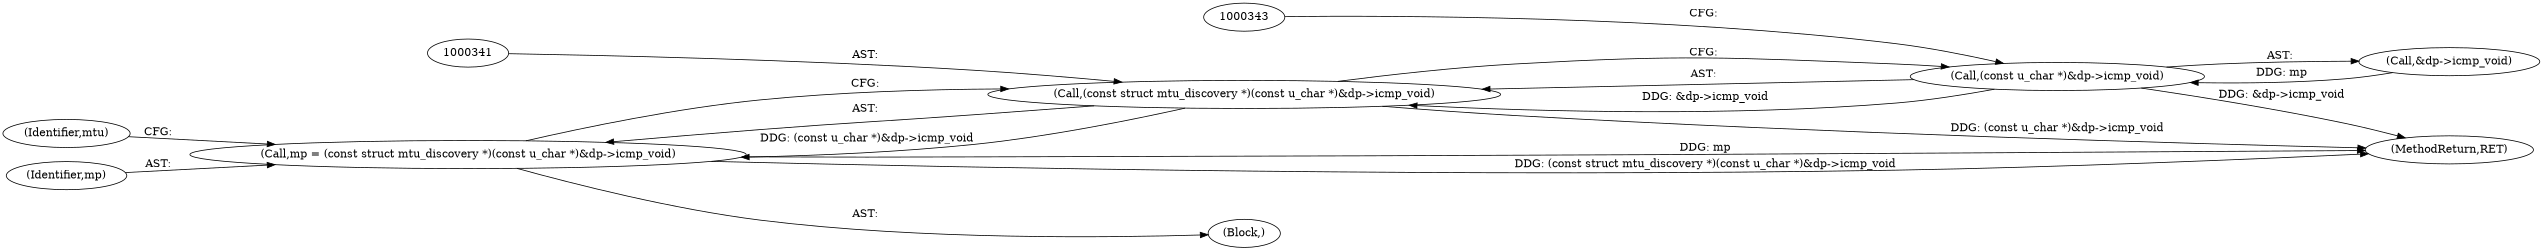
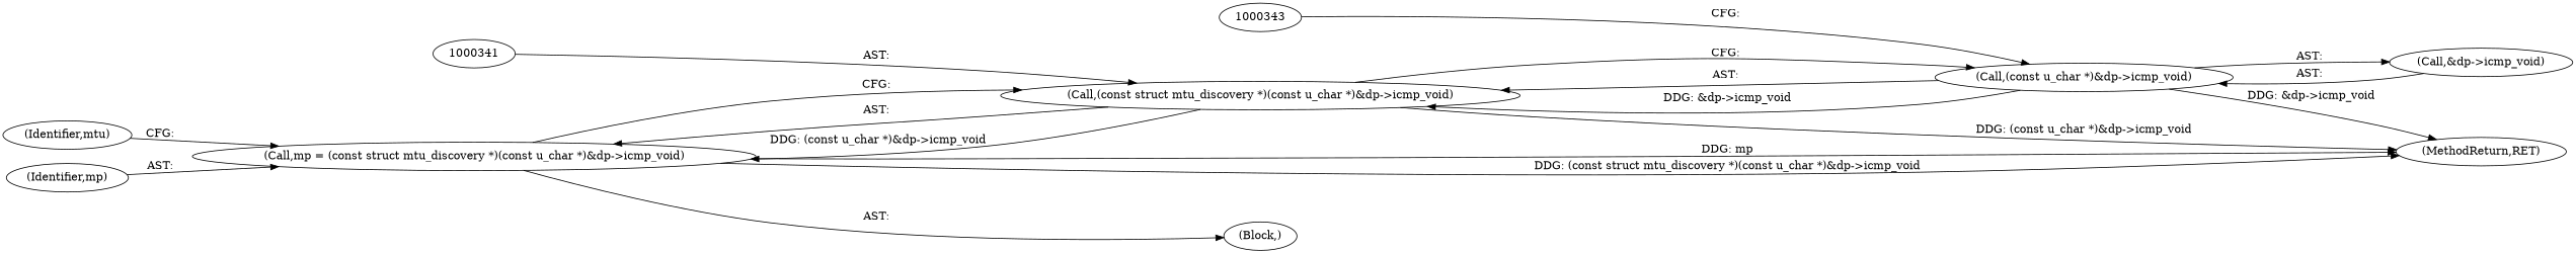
  digraph {
    rankdir=LR
    n1 [label="(Call,mp = (const struct mtu_discovery *)(const u_char *)&dp->icmp_void)"]
    n2 [label="(Call,(const struct mtu_discovery *)(const u_char *)&dp->icmp_void)"]
    n3 [label="(MethodReturn,RET)"]
    n4 [label="(Block,)"]
    n5 [label="(Call,(const u_char *)&dp->icmp_void)"]
    n6 [label="(Call,&dp->icmp_void)"]
    n7 [label="(Identifier,mtu)"]
    n8 [label="(Identifier,mp)"]
    1000341
    1000343
    n1 -> n2 [label="CFG: "]
    n1 -> n3 [label="DDG: mp"]
    n1 -> n3 [label="DDG: (const struct mtu_discovery *)(const u_char *)&dp->icmp_void"]
    n1 -> n4 [label="AST: "]
    n2 -> n1 [label="AST: "]
    n2 -> n1 [label="DDG: (const u_char *)&dp->icmp_void"]
    n2 -> n3 [label="DDG: (const u_char *)&dp->icmp_void"]
    n2 -> n5 [label="CFG: "]
    n5 -> n2 [label="AST: "]
    n5 -> n2 [label="DDG: &dp->icmp_void"]
    n5 -> n3 [label="DDG: &dp->icmp_void"]
    n5 -> n6 [label="AST: "]
-   n6 -> n5 [label="DDG: mp"]
+   n6 -> n5 [label="AST: "]
    n7 -> n1 [label="CFG: "]
    n8 -> n1 [label="AST: "]
    1000341 -> n2 [label="AST: "]
    1000343 -> n5 [label="CFG: "]
  }
